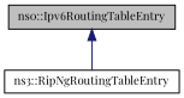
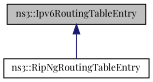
  digraph {
    fontname="Playfair Display"
    node [color=black fontname="Playfair Display" fontsize=10 shape=record style=filled]
-   n1 [fillcolor=grey75 fontcolor=black height=0.2 label="ns0::Ipv6RoutingTableEntry" width=0.4]
+   n1 [fillcolor=grey75 fontcolor=black height=0.2 label="ns3::Ipv6RoutingTableEntry" width=0.4]
    n2 [fillcolor=white height=0.2 label="ns3::RipNgRoutingTableEntry" width=0.4]
    n1 -> n2 [color=midnightblue dir=back fontname="Playfair Display" fontsize=10 labelfontname=Helvetica labelfontsize=10 style=solid]
  }
